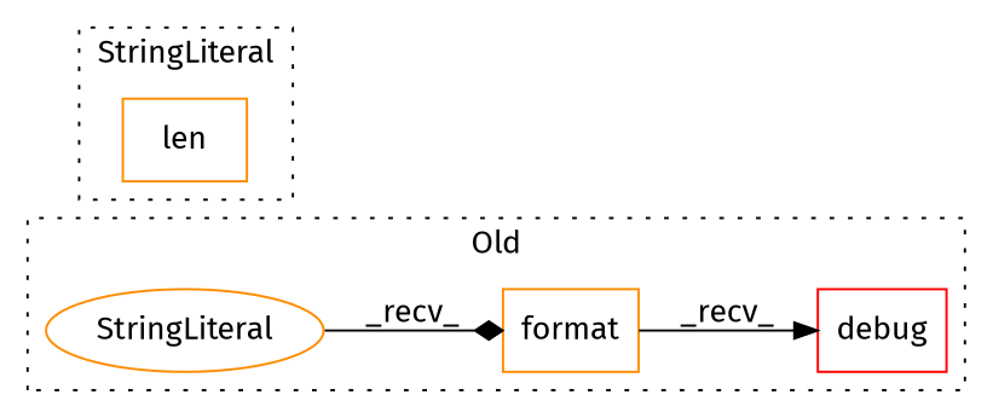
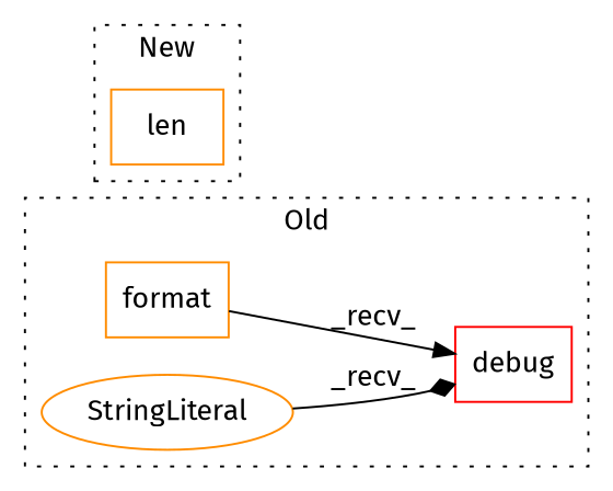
  digraph {
    fontname="Fira Sans"
    rankdir=LR
    node [a=32 color=darkorange fontname="Fira Sans" shape=box]
    edge [fontname="Fira Sans"]
    n1 [color=red l="6,1" label=debug s="16436,16504"]
    n2 [l="7,1" label=format s="16472,16503"]
    n3 [a=45 l=29 label=StringLiteral s=16442 shape=ellipse]
    n4 [l="4,1" label=len s="16563,16572"]
    subgraph cluster_1 {
      label=Old
      style=dotted
      n1
      n2
      n3
    }
    subgraph cluster_2 {
-     label=StringLiteral
+     label=New
      style=dotted
      n4
    }
    n2 -> n1 [arrowhead=normal label=_recv_]
-   n3 -> n2 [arrowhead=diamond label=_recv_]
+   n3 -> n1 [arrowhead=diamond label=_recv_]
  }
